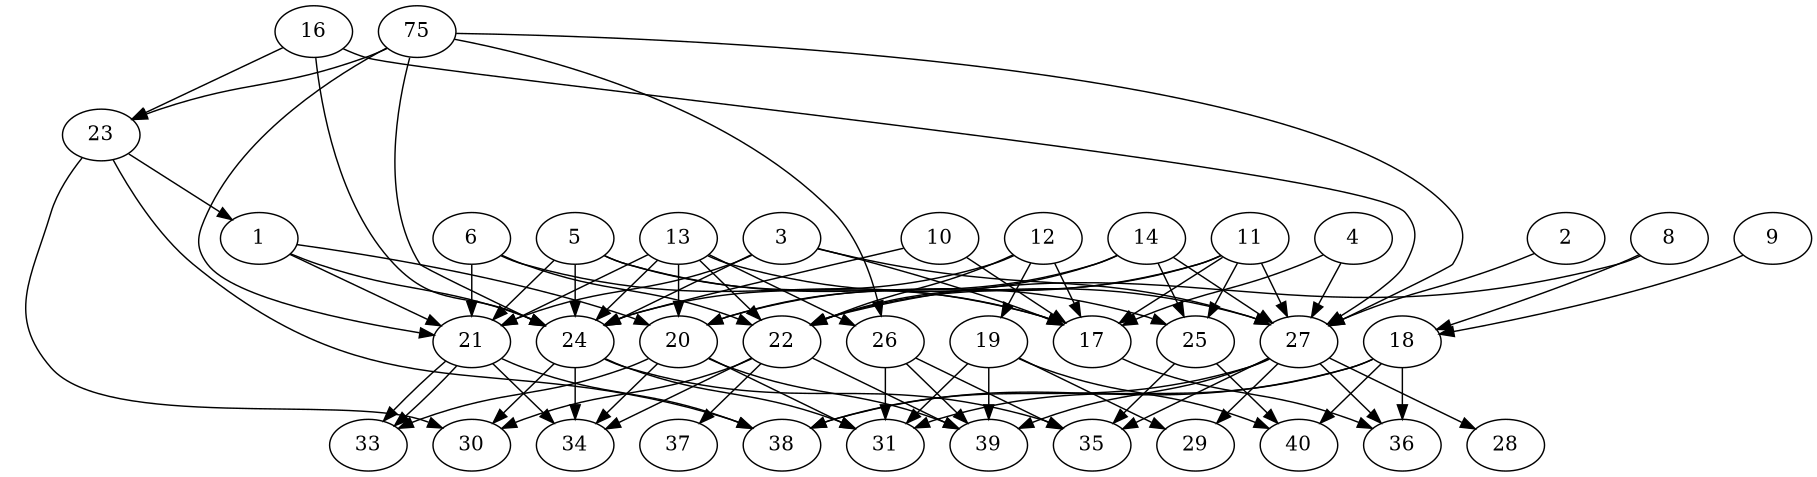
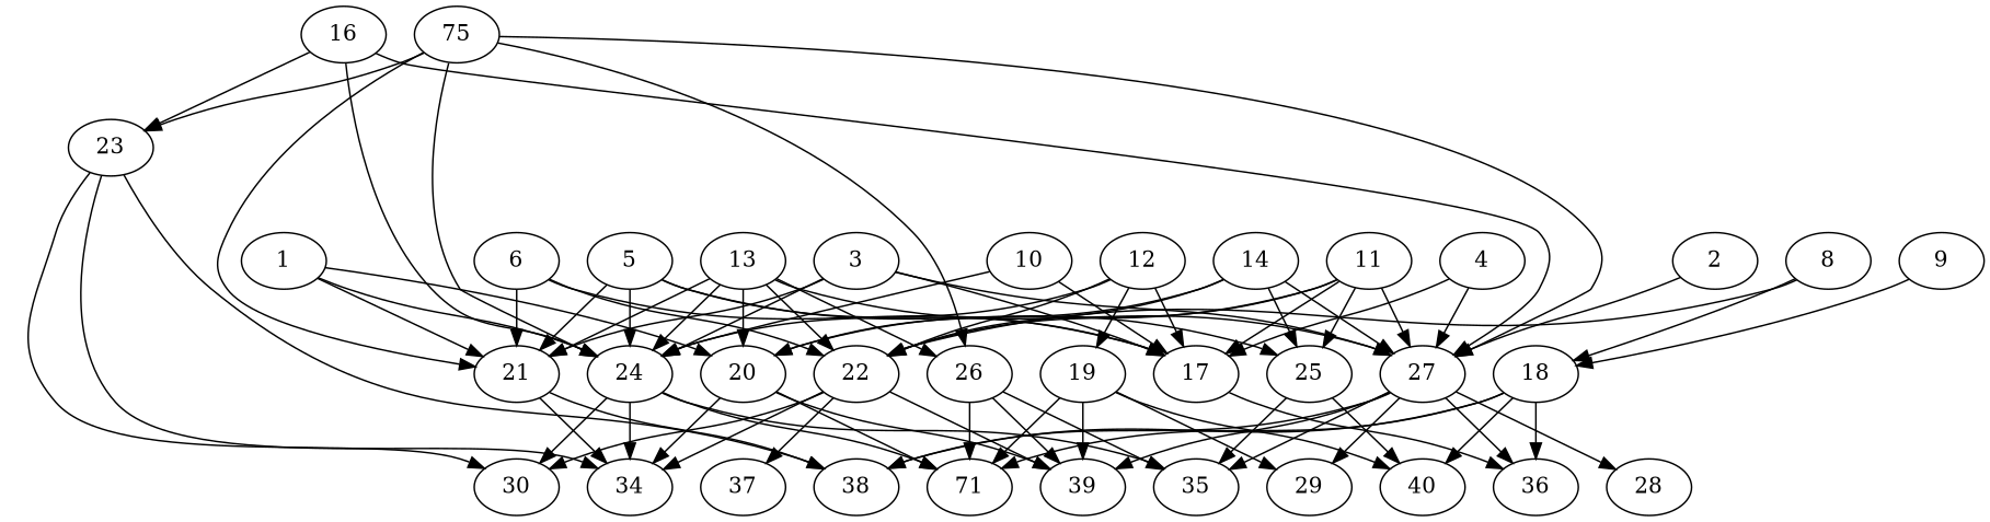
  digraph {
    node [alpha=0.03]
    1 [alpha=0.05 expect_size=48057344]
    20 [expect_size=18096128]
    21 [alpha=0.15 expect_size=25988096]
    24 [alpha=0.12 expect_size=40956928]
-   31 [alpha=0.06 expect_size=19533824]
+   31 [alpha=0.06 expect_size=19533824 label=71]
    39 [alpha=0.13 expect_size=29965312]
-   33 [alpha=0.20 expect_size=18513920]
    34 [alpha=0.01 expect_size=46621696]
    38 [alpha=0.10 expect_size=21008384]
    30 [alpha=0.16 expect_size=12876800]
    35 [expect_size=27047936]
    2 [alpha=0.01 expect_size=47383552]
    27 [alpha=0.17 expect_size=27766784]
    36 [alpha=0.07 expect_size=11405312]
    29 [alpha=0.20 expect_size=38951936]
    28 [alpha=0.04 expect_size=14389248]
    3 [alpha=0.16 expect_size=46071808]
    17 [alpha=0.14 expect_size=18185216]
    4 [alpha=0.05 expect_size=34972672]
    5 [alpha=0.02 expect_size=9670656]
    25 [alpha=0.13 expect_size=25737216]
    40 [alpha=0.02 expect_size=29040640]
    6 [expect_size=33831936]
    22 [alpha=0.05 expect_size=48091136]
    37 [alpha=0.16 expect_size=28285952]
    8 [alpha=0.05 expect_size=45634560]
    18 [alpha=0.10 expect_size=14739456]
    9 [alpha=0.16 expect_size=26311680]
    10 [expect_size=6393856]
    11 [alpha=0.09 expect_size=36820992]
    12 [expect_size=47513600]
    19 [alpha=0.09 expect_size=27200512]
    13 [alpha=0.14 expect_size=49581056]
    26 [alpha=0.07 expect_size=6955008]
    14 [alpha=0.14 expect_size=40495104]
    n36 [alpha=0.12 expect_size=6008832 label=75]
    23 [alpha=0.12 expect_size=8107008]
    16 [alpha=0.09 expect_size=11245568]
    1 -> 20
    1 -> 21
    1 -> 24
    20 -> 31
    20 -> 39
-   20 -> 33
    20 -> 34
-   21 -> 33
-   21 -> 33
    21 -> 34
    21 -> 38
    24 -> 31
    24 -> 34
    24 -> 30
    24 -> 35
    2 -> 27
    27 -> 39
    27 -> 38
    27 -> 35
    27 -> 36
    27 -> 29
    27 -> 28
    3 -> 21
    3 -> 24
    3 -> 27
    3 -> 17
    17 -> 36
    4 -> 27
    4 -> 17
    5 -> 21
    5 -> 24
    5 -> 17
    5 -> 25
    25 -> 35
    25 -> 40
    6 -> 21
    6 -> 17
    6 -> 22
    22 -> 39
    22 -> 34
    22 -> 30
    22 -> 37
    8 -> 22
    8 -> 18
    18 -> 31
    18 -> 38
    18 -> 36
    18 -> 40
    9 -> 18
    10 -> 24
    10 -> 17
    11 -> 20
    11 -> 27
    11 -> 17
    11 -> 25
    11 -> 22
    12 -> 24
    12 -> 17
    12 -> 22
    12 -> 19
    19 -> 31
    19 -> 39
    19 -> 29
    19 -> 40
    13 -> 20
    13 -> 21
    13 -> 24
    13 -> 27
    13 -> 22
    13 -> 26
    26 -> 31
    26 -> 39
    26 -> 35
    14 -> 20
    14 -> 27
    14 -> 25
    14 -> 22
    n36 -> 21
    n36 -> 24
    n36 -> 27
    n36 -> 26
    n36 -> 23
-   23 -> 1
+   23 -> 34
    23 -> 38
    23 -> 30
    16 -> 24
    16 -> 27
    16 -> 23
  }
